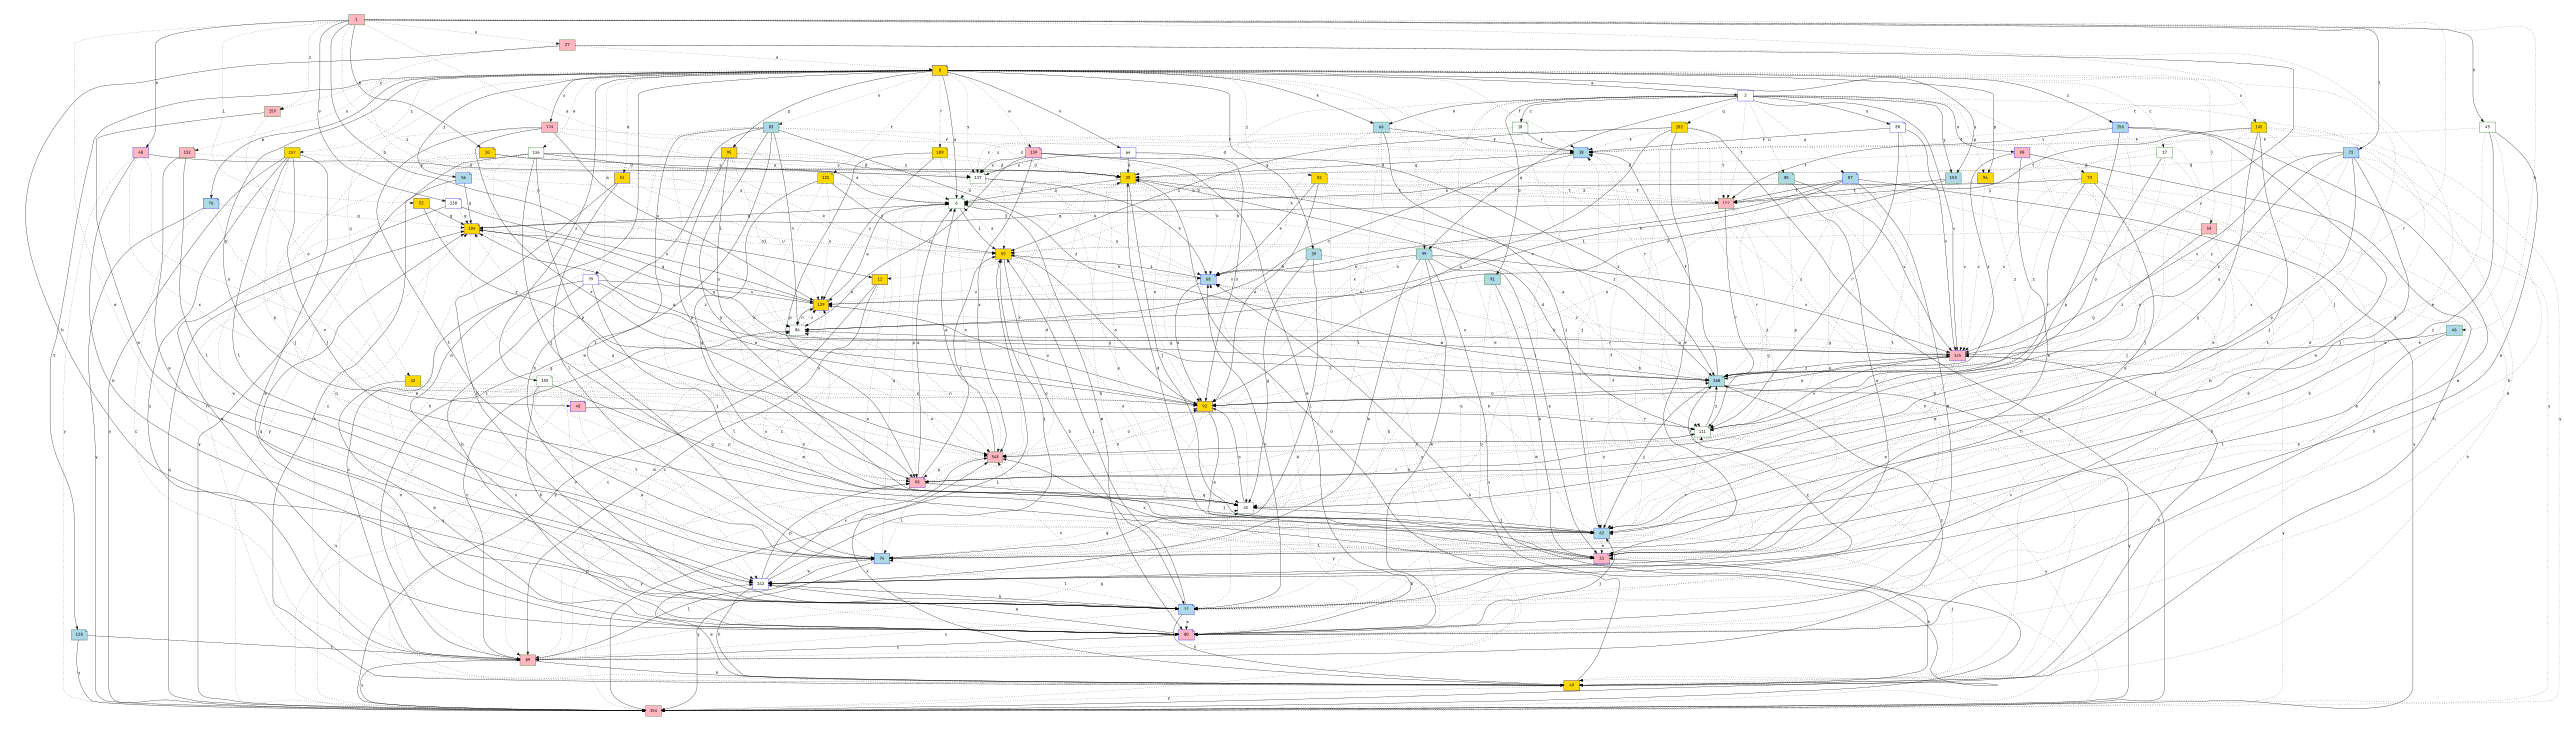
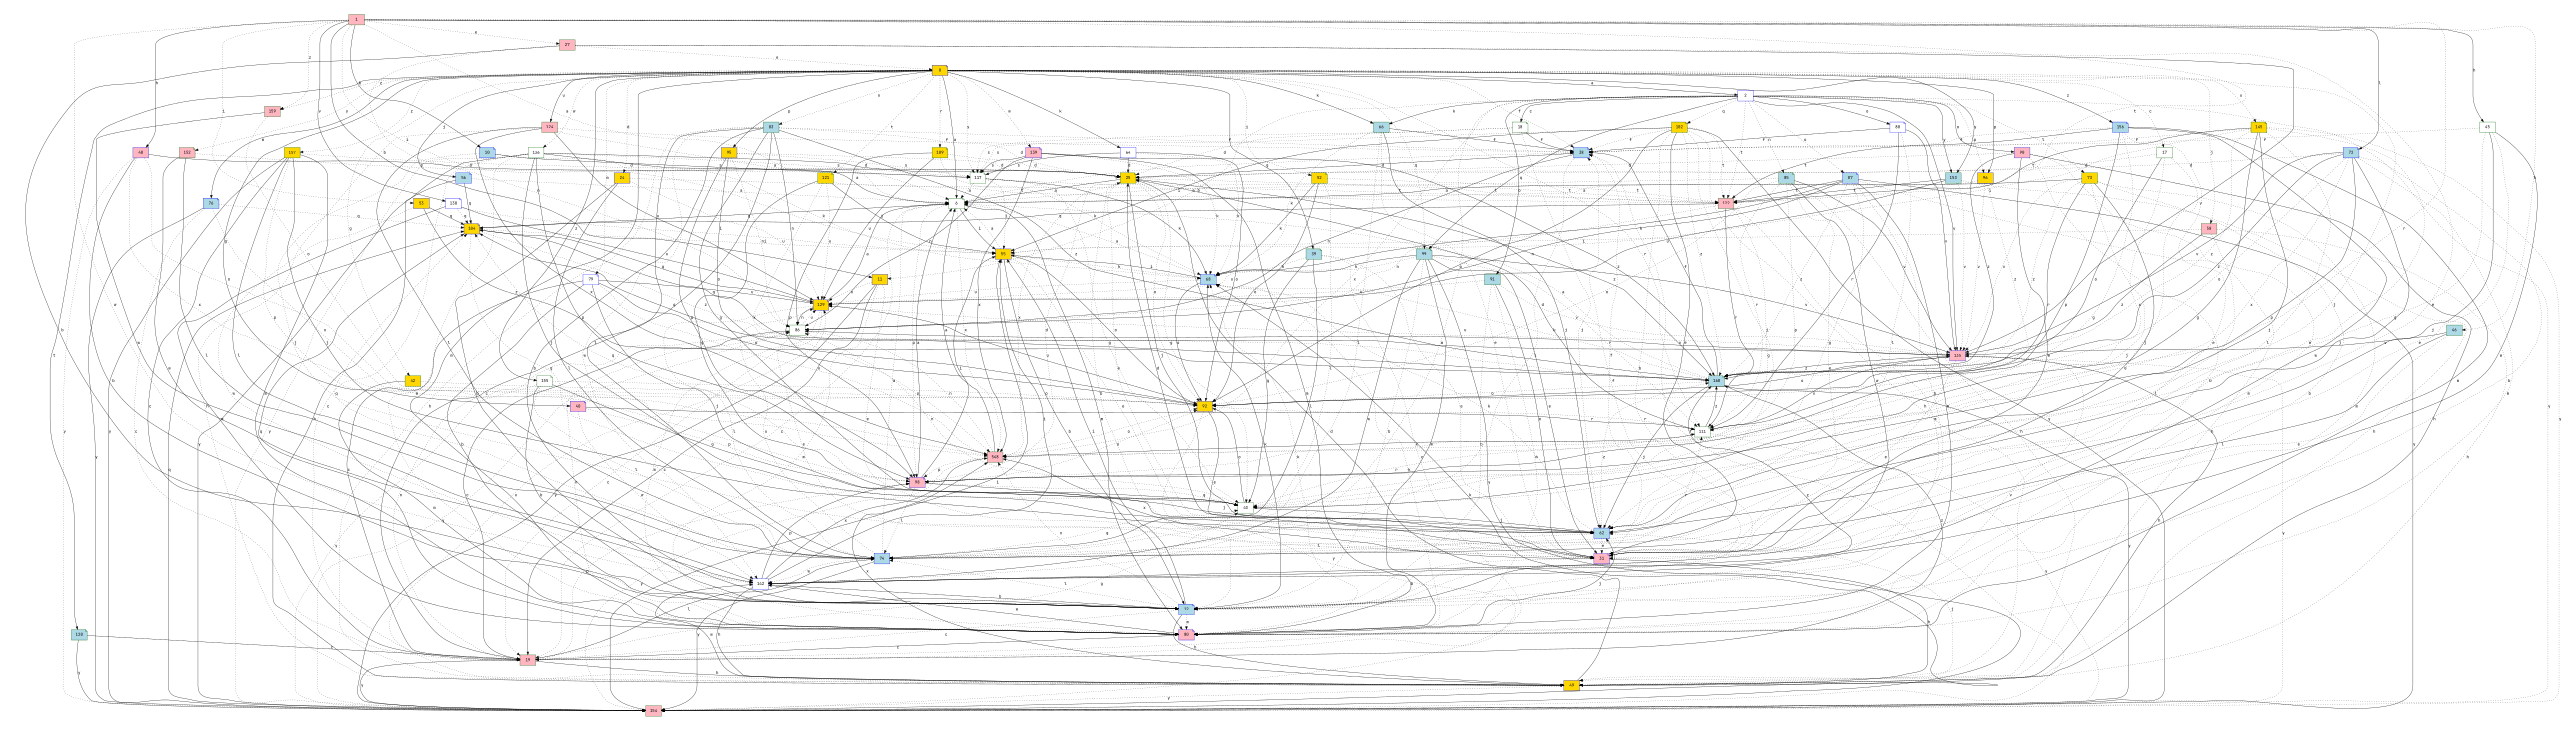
  strict digraph {
    fontname="JetBrains Mono"
    node [color=darkgreen fillcolor=lightblue fontname="JetBrains Mono" shape=box style=filled]
    edge [fontname="JetBrains Mono" style=dotted]
    0 [color=blue fillcolor=gold shape=note]
    2 [color=blue fillcolor=white]
    6 [fillcolor=white shape=note]
    17 [fillcolor=white]
    24 [color=blue fillcolor=gold]
    38 [color=blue shape=note]
    39 [shape=note]
    40 [color=blue fillcolor=lightpink shape=note]
    42 [fillcolor=gold]
    52 [fillcolor=gold shape=note]
    56 [color=blue shape=note]
    58 [fillcolor=lightpink]
    62 [color=blue]
    64 [color=blue fillcolor=white]
    66
    76 [color=blue shape=note]
    79 [color=blue fillcolor=white shape=note]
    80 [color=blue fillcolor=lightpink shape=note]
    83
    95 [color=blue fillcolor=gold]
    96 [color=blue fillcolor=gold]
    99 [shape=note]
    109 [fillcolor=gold shape=note]
    111 [fillcolor=white shape=note]
    117 [fillcolor=white shape=note]
    120 [shape=note]
    121 [fillcolor=gold shape=note]
    124 [fillcolor=lightpink]
    136 [fillcolor=white]
    139 [color=blue fillcolor=lightpink shape=note]
    145 [fillcolor=gold shape=note]
    152 [fillcolor=lightpink shape=note]
    153
    155 [fillcolor=white shape=note]
    156 [color=blue shape=note]
    157 [fillcolor=gold]
    159 [fillcolor=lightpink]
    11 [color=blue fillcolor=gold]
    122 [fillcolor=lightpink]
    142 [color=blue fillcolor=white]
    18 [fillcolor=white shape=note]
    73 [fillcolor=gold]
    85 [shape=note]
    87 [color=blue shape=note]
    88 [color=blue fillcolor=white shape=note]
    90 [color=blue fillcolor=lightpink]
    91
    102 [fillcolor=gold shape=note]
    135 [color=blue fillcolor=lightpink]
    n50 [fillcolor=lightpink label=548]
    154 [fillcolor=lightpink]
    55 [color=blue fillcolor=gold]
-   19 [fillcolor=lightpink label=89]
+   19 [fillcolor=lightpink]
    98 [color=blue fillcolor=lightpink shape=note]
    104 [color=blue fillcolor=gold shape=note]
    25 [fillcolor=gold shape=note]
    92 [color=blue fillcolor=gold]
    129 [color=blue fillcolor=gold shape=note]
    12 [color=blue shape=note]
    74 [color=blue]
    27 [fillcolor=lightpink]
    31 [color=blue fillcolor=lightpink shape=note]
    86 [fillcolor=white]
    68 [color=blue shape=note]
    43 [fillcolor=white]
    49 [color=blue fillcolor=gold]
    160 [shape=note]
    1 [fillcolor=lightpink]
-   10 [color=blue fillcolor=gold shape=note]
+   10 [color=blue shape=note]
    45 [fillcolor=white]
    46
    48 [color=blue fillcolor=lightpink]
    53 [color=blue fillcolor=gold]
    72 [color=blue shape=note]
    130 [color=blue fillcolor=white shape=note]
    0 -> 2 [label=a style=solid]
    0 -> 6 [label=a style=solid]
    0 -> 17 [label=c]
    0 -> 24 [label=d]
    0 -> 38 [label=f]
    0 -> 39 [label=g style=solid]
    0 -> 40 [label=g style=solid]
    0 -> 42 [label=g]
    0 -> 52 [label=i]
    0 -> 56 [label=j style=solid]
    0 -> 58 [label=j]
    0 -> 62 [label=j]
    0 -> 64 [label=k style=solid]
    0 -> 66 [label=k style=solid]
    0 -> 76 [label=m style=solid]
    0 -> 79 [label=m]
    0 -> 80 [label=m style=solid]
    0 -> 83 [label=n]
    0 -> 95 [label=p style=solid]
    0 -> 96 [label=p style=solid]
    0 -> 99 [label=q]
    0 -> 109 [label=r]
    0 -> 111 [label=r]
    0 -> 117 [label=s]
    0 -> 120 [label=t style=solid]
    0 -> 121 [label=t]
    0 -> 124 [label=u style=solid]
    0 -> 136 [label=w]
    0 -> 139 [label=w]
    0 -> 145 [label=x]
    0 -> 152 [label=y]
    0 -> 153 [label=y style=solid]
    0 -> 155 [label=z style=solid]
    0 -> 156 [label=z style=solid]
    0 -> 157 [label=z]
    0 -> 159 [label=z]
    2 -> 66 [label=k style=solid]
    2 -> 96 [label=p]
    2 -> 99 [label=q style=solid]
    2 -> 153 [label=y style=solid]
    2 -> 11 [label=b]
    2 -> 122 [label=t]
    2 -> 142 [label=w]
    2 -> 18 [label=c style=solid]
    2 -> 73 [label=l]
    2 -> 85 [label=n]
    2 -> 87 [label=o]
    2 -> 88 [label=o style=solid]
    2 -> 90 [label=o style=solid]
    2 -> 91 [label=o style=solid]
    2 -> 102 [label=q]
    2 -> 135 [label=v style=solid]
    2 -> n50 [label=x]
    2 -> 154 [label=y]
    6 -> 38 [label=f]
    6 -> 80 [label=m style=solid]
    6 -> n50 [label=x]
    6 -> 55 [label=i style=solid]
    6 -> 19 [label=c]
    6 -> 98 [label=p]
    6 -> 104 [label=q style=solid]
    17 -> 62 [label=j]
    17 -> n50 [label=x]
    17 -> 25 [label=d]
    17 -> 92 [label=o style=solid]
    24 -> 122 [label=t]
    24 -> 129 [label=u]
    24 -> 12 [label=b style=solid]
    24 -> 74 [label=l style=solid]
    38 -> 25 [label=d style=solid]
    38 -> 74 [label=l]
    38 -> 86 [label=n style=solid]
    39 -> 19 [label=c]
    39 -> 74 [label=l style=solid]
    39 -> 31 [label=e]
    39 -> 68 [label=k]
    39 -> 43 [label=g style=solid]
    40 -> 111 [label=r style=solid]
    40 -> 142 [label=w]
    40 -> 98 [label=p]
    42 -> 80 [label=m style=solid]
    42 -> 92 [label=o]
    52 -> 122 [label=t]
    52 -> 92 [label=o style=solid]
    52 -> 74 [label=l]
    52 -> 68 [label=k style=solid]
    56 -> 6 [label=a]
    56 -> 154 [label=y style=solid]
    56 -> 104 [label=q style=solid]
    58 -> 55 [label=i]
    58 -> 74 [label=l]
    58 -> 49 [label=h]
    58 -> 160 [label=z style=solid]
    62 -> 74 [label=l]
    62 -> 31 [label=e]
    62 -> 68 [label=k]
    62 -> 160 [label=z]
    64 -> 117 [label=s style=solid]
    64 -> 25 [label=d style=solid]
    64 -> 92 [label=o style=solid]
    64 -> 68 [label=k]
    66 -> 38 [label=f style=solid]
    66 -> 62 [label=j style=solid]
    66 -> 74 [label=l]
    66 -> 31 [label=e]
    66 -> 68 [label=k]
    76 -> n50 [label=x]
    76 -> 154 [label=y style=solid]
    76 -> 19 [label=c]
    76 -> 104 [label=q]
    79 -> 62 [label=j style=solid]
    79 -> n50 [label=x]
    79 -> 19 [label=c style=solid]
    79 -> 92 [label=o style=solid]
    79 -> 129 [label=u style=solid]
    79 -> 12 [label=b style=solid]
    80 -> 62 [label=j style=solid]
    80 -> 142 [label=w style=solid]
    80 -> 135 [label=v]
    80 -> 19 [label=c style=solid]
    80 -> 104 [label=q style=solid]
    80 -> 86 [label=n]
    80 -> 68 [label=k]
    83 -> 38 [label=f]
    83 -> 142 [label=w]
    83 -> 19 [label=c style=solid]
    83 -> 25 [label=d]
    83 -> 12 [label=b style=solid]
    83 -> 74 [label=l style=solid]
    83 -> 86 [label=n style=solid]
    83 -> 43 [label=g style=solid]
    83 -> 49 [label=h]
    83 -> 160 [label=z style=solid]
    95 -> 117 [label=s]
    95 -> 98 [label=p style=solid]
    95 -> 25 [label=d]
    95 -> 92 [label=o style=solid]
    95 -> 86 [label=n]
    96 -> 6 [label=a]
    96 -> 135 [label=v]
    96 -> 160 [label=z]
    99 -> 80 [label=m style=solid]
    99 -> 111 [label=r]
    99 -> 142 [label=w style=solid]
    99 -> 135 [label=v style=solid]
    99 -> 154 [label=y style=solid]
    99 -> 129 [label=u]
    99 -> 12 [label=b]
    99 -> 31 [label=e style=solid]
    99 -> 68 [label=k style=solid]
    109 -> 98 [label=p style=solid]
    109 -> 25 [label=d]
    109 -> 129 [label=u style=solid]
    109 -> 68 [label=k]
    111 -> 135 [label=v style=solid]
    111 -> n50 [label=x style=solid]
    111 -> 154 [label=y]
    111 -> 25 [label=d style=solid]
    111 -> 160 [label=z style=solid]
    117 -> 6 [label=a]
    117 -> 122 [label=t]
    117 -> 55 [label=i]
    117 -> 68 [label=k style=solid]
    117 -> 43 [label=g]
    120 -> 154 [label=y style=solid]
    120 -> 19 [label=c style=solid]
    121 -> 122 [label=t]
    121 -> n50 [label=x]
    121 -> 55 [label=i style=solid]
    121 -> 129 [label=u]
    121 -> 43 [label=g style=solid]
    124 -> 6 [label=a]
    124 -> 38 [label=f]
    124 -> n50 [label=x style=solid]
    124 -> 129 [label=u style=solid]
    124 -> 74 [label=l style=solid]
    124 -> 49 [label=h]
    136 -> 6 [label=a style=solid]
    136 -> 62 [label=j style=solid]
    136 -> 80 [label=m]
    136 -> 117 [label=s]
    136 -> 154 [label=y]
    136 -> 19 [label=c]
    136 -> 98 [label=p style=solid]
    136 -> 25 [label=d style=solid]
    136 -> 49 [label=h style=solid]
    139 -> 80 [label=m style=solid]
    139 -> 117 [label=s style=solid]
    139 -> n50 [label=x style=solid]
    139 -> 86 [label=n style=solid]
    139 -> 68 [label=k]
    139 -> 160 [label=z style=solid]
    145 -> 38 [label=f]
    145 -> 62 [label=j style=solid]
    145 -> 122 [label=t style=solid]
    145 -> 154 [label=y]
    145 -> 55 [label=i]
    145 -> 74 [label=l]
    145 -> 31 [label=e]
    145 -> 43 [label=g style=solid]
    145 -> 160 [label=z]
    152 -> 117 [label=s]
    152 -> 142 [label=w style=solid]
    152 -> 74 [label=l style=solid]
    153 -> 122 [label=t style=solid]
    153 -> 135 [label=v]
    153 -> 129 [label=u style=solid]
    153 -> 49 [label=h]
    155 -> 154 [label=y]
    155 -> 92 [label=o]
    155 -> 12 [label=b style=solid]
    155 -> 74 [label=l]
    155 -> 43 [label=g style=solid]
    156 -> 38 [label=f]
    156 -> 80 [label=m style=solid]
    156 -> 122 [label=t style=solid]
    156 -> 142 [label=w style=solid]
    156 -> 98 [label=p style=solid]
    156 -> 31 [label=e]
    156 -> 43 [label=g]
    157 -> 62 [label=j style=solid]
    157 -> 80 [label=m style=solid]
    157 -> 154 [label=y style=solid]
    157 -> 19 [label=c style=solid]
    157 -> 98 [label=p]
    157 -> 25 [label=d]
    157 -> 74 [label=l style=solid]
    159 -> 142 [label=w style=solid]
    159 -> 92 [label=o]
    11 -> 80 [label=m]
    11 -> 154 [label=y style=solid]
    11 -> 19 [label=c style=solid]
    11 -> 129 [label=u]
    11 -> 31 [label=e]
    122 -> 80 [label=m]
    122 -> 111 [label=r style=solid]
    122 -> 104 [label=q style=solid]
    122 -> 86 [label=n]
    122 -> 43 [label=g]
    142 -> n50 [label=x style=solid]
    142 -> 55 [label=i style=solid]
    142 -> 98 [label=p style=solid]
    142 -> 12 [label=b style=solid]
    142 -> 49 [label=h style=solid]
    18 -> 38 [label=f style=solid]
    18 -> 62 [label=j]
    18 -> 117 [label=s]
    18 -> 25 [label=d]
    73 -> 6 [label=a style=solid]
    73 -> 62 [label=j]
    73 -> 80 [label=m]
    73 -> 111 [label=r style=solid]
    73 -> 135 [label=v]
    73 -> 12 [label=b]
    73 -> 31 [label=e style=solid]
    73 -> 160 [label=z]
    85 -> 6 [label=a]
    85 -> 111 [label=r]
    85 -> 142 [label=w style=solid]
    85 -> 135 [label=v style=solid]
    85 -> 98 [label=p]
    85 -> 92 [label=o]
    85 -> 31 [label=e]
    85 -> 49 [label=h]
    87 -> 80 [label=m style=solid]
    87 -> 122 [label=t style=solid]
    87 -> 154 [label=y style=solid]
    87 -> 12 [label=b]
    87 -> 86 [label=n style=solid]
    87 -> 68 [label=k style=solid]
    87 -> 43 [label=g]
    87 -> 49 [label=h]
    87 -> 160 [label=z]
    88 -> 38 [label=f style=solid]
    88 -> 111 [label=r style=solid]
    88 -> 135 [label=v style=solid]
    88 -> 74 [label=l]
    90 -> 80 [label=m]
    90 -> 25 [label=d]
    90 -> 12 [label=b]
    90 -> 31 [label=e style=solid]
    90 -> 49 [label=h style=solid]
    90 -> 160 [label=z style=solid]
    91 -> 80 [label=m]
    91 -> 135 [label=v]
    91 -> 129 [label=u]
    91 -> 12 [label=b]
    91 -> 31 [label=e style=solid]
    102 -> 38 [label=f]
    102 -> 62 [label=j]
    102 -> 117 [label=s]
    102 -> 122 [label=t]
    102 -> 154 [label=y style=solid]
    102 -> 55 [label=i style=solid]
    102 -> 92 [label=o style=solid]
    102 -> 12 [label=b]
    102 -> 31 [label=e style=solid]
    102 -> 49 [label=h]
+   102 -> 160 [label=z]
    135 -> 154 [label=y]
    135 -> 104 [label=q style=solid]
    135 -> 92 [label=o style=solid]
    135 -> 129 [label=u]
    135 -> 31 [label=e]
    135 -> 49 [label=h style=solid]
    135 -> 160 [label=z style=solid]
    n50 -> 6 [label=a style=solid]
    n50 -> 154 [label=y]
    n50 -> 98 [label=p]
    n50 -> 92 [label=o]
    n50 -> 86 [label=n]
    154 -> 38 [label=f]
    154 -> 55 [label=i style=solid]
    154 -> 104 [label=q style=solid]
    154 -> 68 [label=k style=solid]
    55 -> 6 [label=a]
    55 -> 92 [label=o style=solid]
    55 -> 12 [label=b style=solid]
    55 -> 31 [label=e]
    55 -> 68 [label=k]
    19 -> 154 [label=y style=solid]
    19 -> 98 [label=p]
    19 -> 74 [label=l style=solid]
    19 -> 86 [label=n]
    19 -> 68 [label=k]
    19 -> 43 [label=g]
    19 -> 49 [label=h style=solid]
    19 -> 160 [label=z style=solid]
    98 -> 6 [label=a style=solid]
    98 -> 62 [label=j style=solid]
    98 -> 55 [label=i style=solid]
    98 -> 104 [label=q]
    98 -> 25 [label=d]
    98 -> 92 [label=o]
    98 -> 74 [label=l]
    98 -> 43 [label=g]
    104 -> 55 [label=i]
    104 -> 43 [label=g]
    104 -> 160 [label=z]
    25 -> 6 [label=a style=solid]
    25 -> 62 [label=j style=solid]
    25 -> 122 [label=t]
    25 -> n50 [label=x]
    25 -> 92 [label=o]
    25 -> 12 [label=b]
    25 -> 31 [label=e]
    25 -> 43 [label=g]
    25 -> 160 [label=z style=solid]
    92 -> 111 [label=r]
    92 -> 154 [label=y]
    92 -> 129 [label=u style=solid]
    92 -> 31 [label=e style=solid]
    129 -> 6 [label=a style=solid]
    129 -> 80 [label=m]
    129 -> 19 [label=c]
    129 -> 104 [label=q style=solid]
    129 -> 74 [label=l]
    129 -> 86 [label=n style=solid]
    12 -> 38 [label=f]
    12 -> 80 [label=m]
    12 -> n50 [label=x]
    12 -> 55 [label=i style=solid]
    12 -> 19 [label=c]
    12 -> 74 [label=l]
    12 -> 68 [label=k style=solid]
    12 -> 49 [label=h style=solid]
    12 -> 160 [label=z style=solid]
    74 -> 6 [label=a]
    74 -> 111 [label=r]
    74 -> 142 [label=w]
    74 -> 154 [label=y style=solid]
    74 -> 104 [label=q]
    74 -> 129 [label=u]
    74 -> 43 [label=g]
    27 -> 0 [label=e]
    27 -> 135 [label=v style=solid]
    27 -> 12 [label=b style=solid]
    27 -> 31 [label=e]
    27 -> 86 [label=n]
    31 -> 38 [label=f]
    31 -> n50 [label=x style=solid]
    31 -> 25 [label=d style=solid]
    31 -> 12 [label=b]
    31 -> 49 [label=h style=solid]
    86 -> 135 [label=v style=solid]
    86 -> 154 [label=y]
    86 -> 19 [label=c style=solid]
    86 -> 129 [label=u]
    86 -> 31 [label=e]
    68 -> 6 [label=a]
    68 -> 55 [label=i style=solid]
    68 -> 92 [label=o style=solid]
    68 -> 129 [label=u]
    43 -> 62 [label=j style=solid]
    43 -> 111 [label=r]
    43 -> 92 [label=o style=solid]
    43 -> 86 [label=n]
    49 -> 62 [label=j]
    49 -> 142 [label=w style=solid]
    49 -> n50 [label=x style=solid]
    49 -> 154 [label=y]
    49 -> 25 [label=d style=solid]
    49 -> 129 [label=u]
    160 -> 6 [label=a]
    160 -> 38 [label=f style=solid]
    160 -> 62 [label=j style=solid]
    160 -> 154 [label=y style=solid]
    160 -> 104 [label=q style=solid]
    160 -> 92 [label=o]
    160 -> 68 [label=k]
    1 -> 6 [label=a]
    1 -> 111 [label=r]
    1 -> 159 [label=z]
    1 -> 11 [label=b style=solid]
    1 -> 122 [label=t]
    1 -> 142 [label=w]
    1 -> 55 [label=i]
    1 -> 27 [label=e]
    1 -> 10 [label=b style=solid]
    1 -> 45 [label=h style=solid]
    1 -> 46 [label=h]
    1 -> 48 [label=h style=solid]
    1 -> 53 [label=i]
    1 -> 72 [label=l style=solid]
    1 -> 130 [label=v style=solid]
    10 -> 62 [label=j]
    10 -> 117 [label=s style=solid]
    10 -> 68 [label=k]
    45 -> 38 [label=f]
    45 -> 62 [label=j style=solid]
    45 -> 142 [label=w style=solid]
    45 -> 31 [label=e]
    45 -> 43 [label=g]
    46 -> 135 [label=v style=solid]
    46 -> 74 [label=l style=solid]
    46 -> 31 [label=e]
    48 -> n50 [label=x]
    48 -> 154 [label=y]
    48 -> 25 [label=d style=solid]
    48 -> 92 [label=o]
    48 -> 12 [label=b style=solid]
    53 -> 142 [label=w]
    53 -> 104 [label=q style=solid]
    53 -> 160 [label=z style=solid]
    72 -> 62 [label=j style=solid]
    72 -> 80 [label=m]
    72 -> 135 [label=v style=solid]
    72 -> n50 [label=x]
    72 -> 98 [label=p style=solid]
    72 -> 25 [label=d]
    72 -> 92 [label=o]
    72 -> 12 [label=b]
    72 -> 160 [label=z style=solid]
    130 -> 80 [label=m style=solid]
    130 -> 55 [label=i]
    130 -> 104 [label=q]
    130 -> 129 [label=u style=solid]
  }
